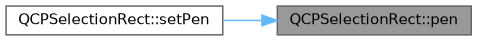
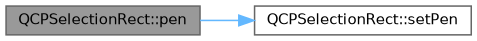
  digraph {
    rankdir=RL
    node [fontname=Helvetica fontsize=10 shape=box style=filled]
    n1 [color=gray40 fillcolor=grey60 fontcolor=black height=0.2 label="QCPSelectionRect::pen" width=0.4]
    n2 [color=grey40 fillcolor=white height=0.2 label="QCPSelectionRect::setPen" width=0.4]
-   n1 -> n2 [color=steelblue1 dir=back fontname=Helvetica fontsize=10 labelfontname=Helvetica labelfontsize=10 style=solid]
+   n2 -> n1 [color=steelblue1 dir=back fontname=Helvetica fontsize=10 labelfontname=Helvetica labelfontsize=10 style=solid]
  }
